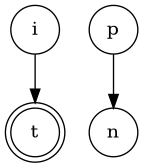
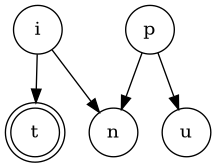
  digraph {
    fontname="DejaVu Serif"
    node [color=black fontname="DejaVu Serif" shape=circle]
    edge [fontname="DejaVu Serif"]
    t [shape=doublecircle]
    i
    n
    p
+   u
    i -> t
+   i -> n
    p -> n
+   p -> u
  }
